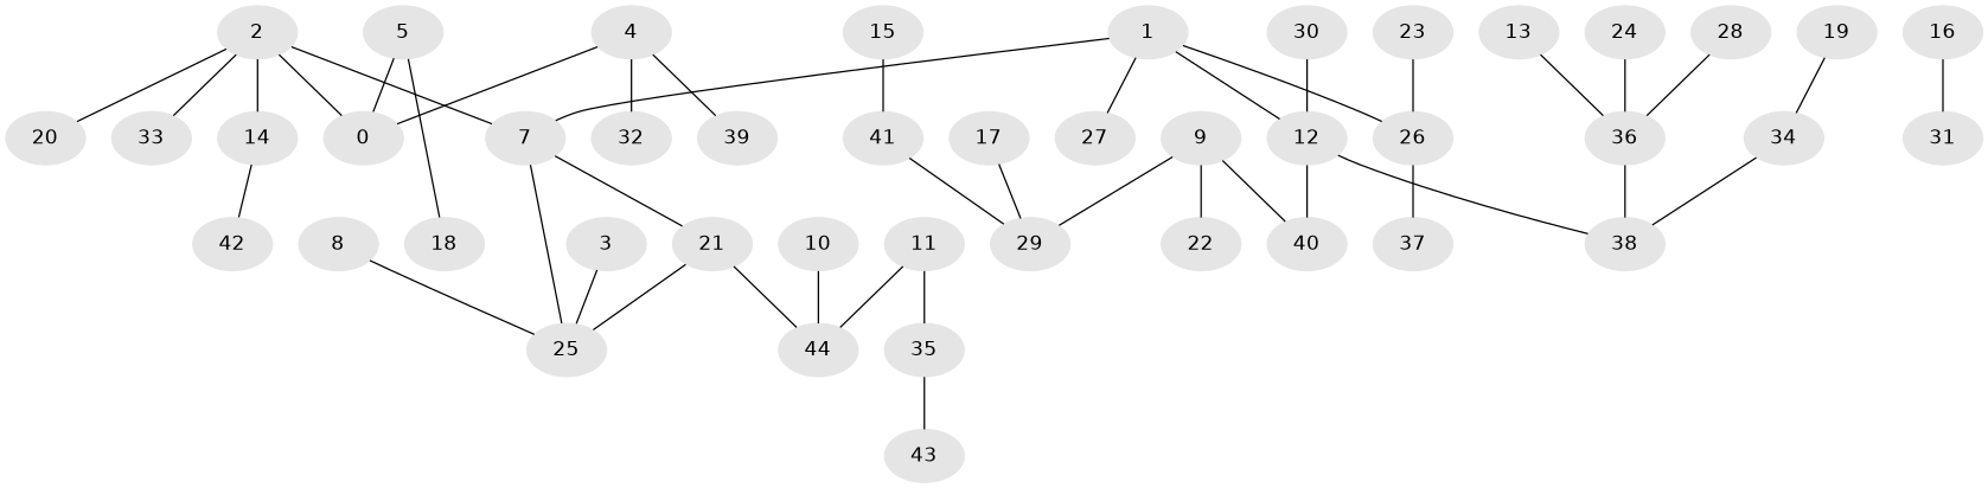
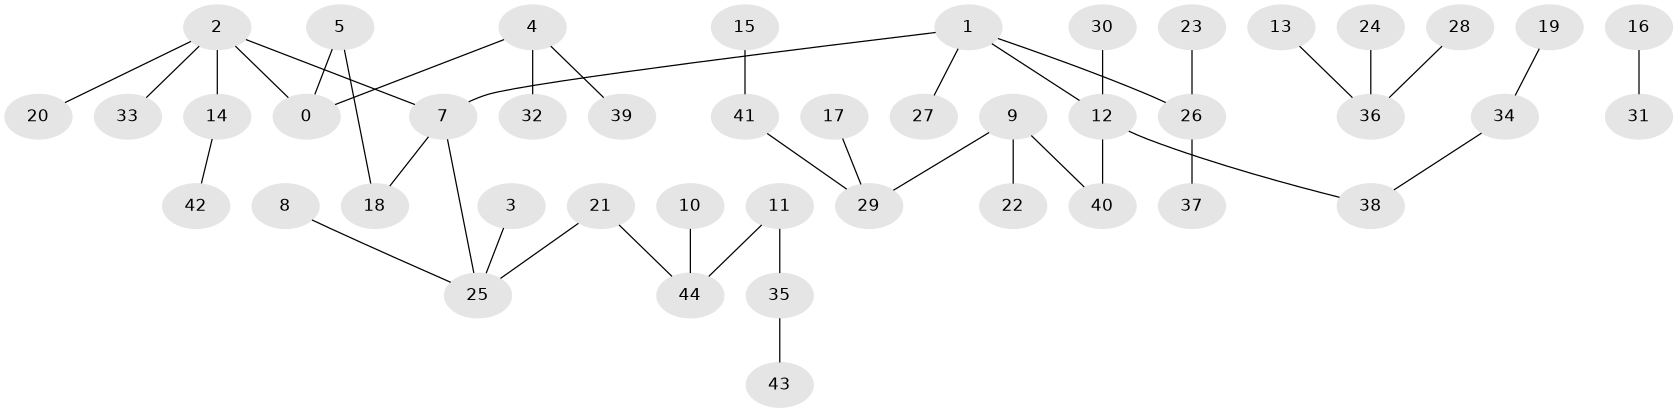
  graph {
    fontname="DejaVu Sans"
    node [color=gray90 fontname="DejaVu Sans" style=filled]
    edge [fontname="DejaVu Sans" weight=1.0]
    1
    7
    12
    26
    27
    25
    21
    40
    38
    37
    2
    n12 [label=0]
    14
    20
    33
    42
    3
    4
    32
    39
    5
    18
    44
    8
    9
    22
    29
    10
    11
    35
    43
    13
    36
    15
    41
    16
    31
    17
    19
    34
    23
    24
    28
    30
    1 -- 7
    1 -- 12
    1 -- 26
    1 -- 27
    7 -- 25
-   7 -- 21
+   7 -- 18
    12 -- 40
    12 -- 38
    26 -- 37
    21 -- 25
    21 -- 44
    2 -- 7
    2 -- n12
    2 -- 14
    2 -- 20
    2 -- 33
    14 -- 42
    3 -- 25
    4 -- n12
    4 -- 32
    4 -- 39
    5 -- n12
    5 -- 18
    8 -- 25
    9 -- 40
    9 -- 22
    9 -- 29
    10 -- 44
    11 -- 44
    11 -- 35
    35 -- 43
    13 -- 36
-   36 -- 38
    15 -- 41
    41 -- 29
    16 -- 31
    17 -- 29
    19 -- 34
    34 -- 38
    23 -- 26
    24 -- 36
    28 -- 36
    30 -- 12
  }
